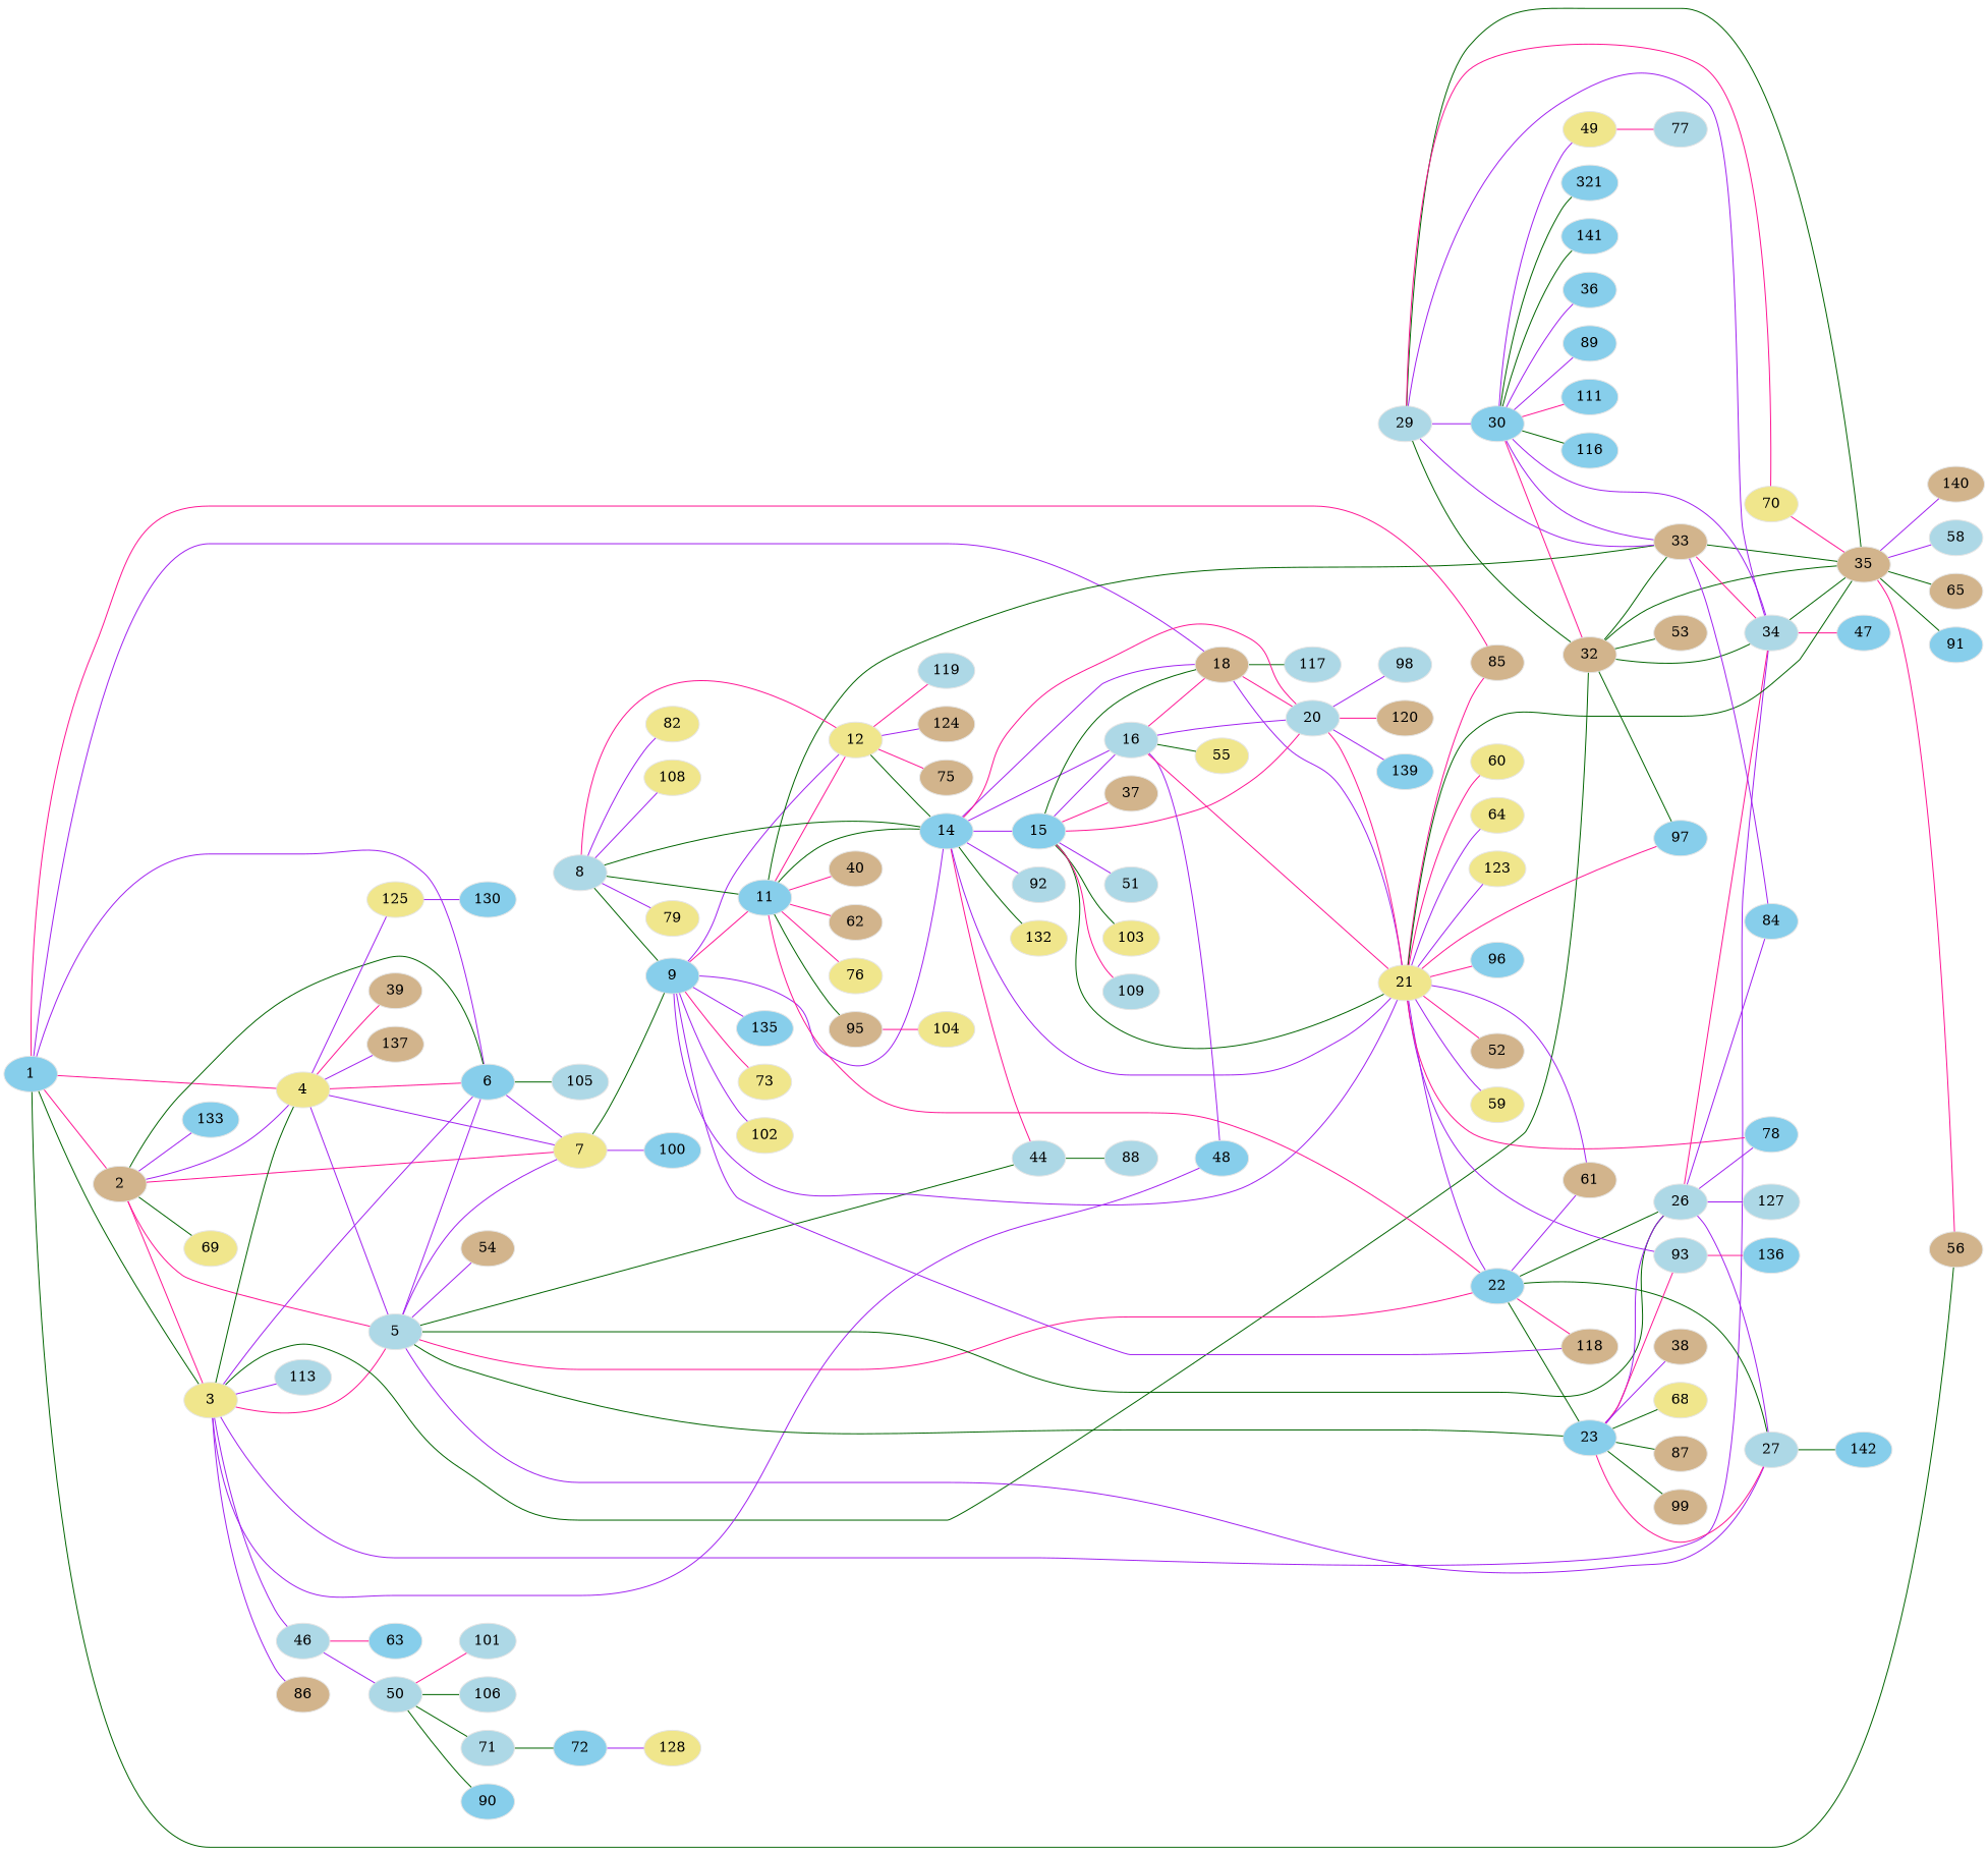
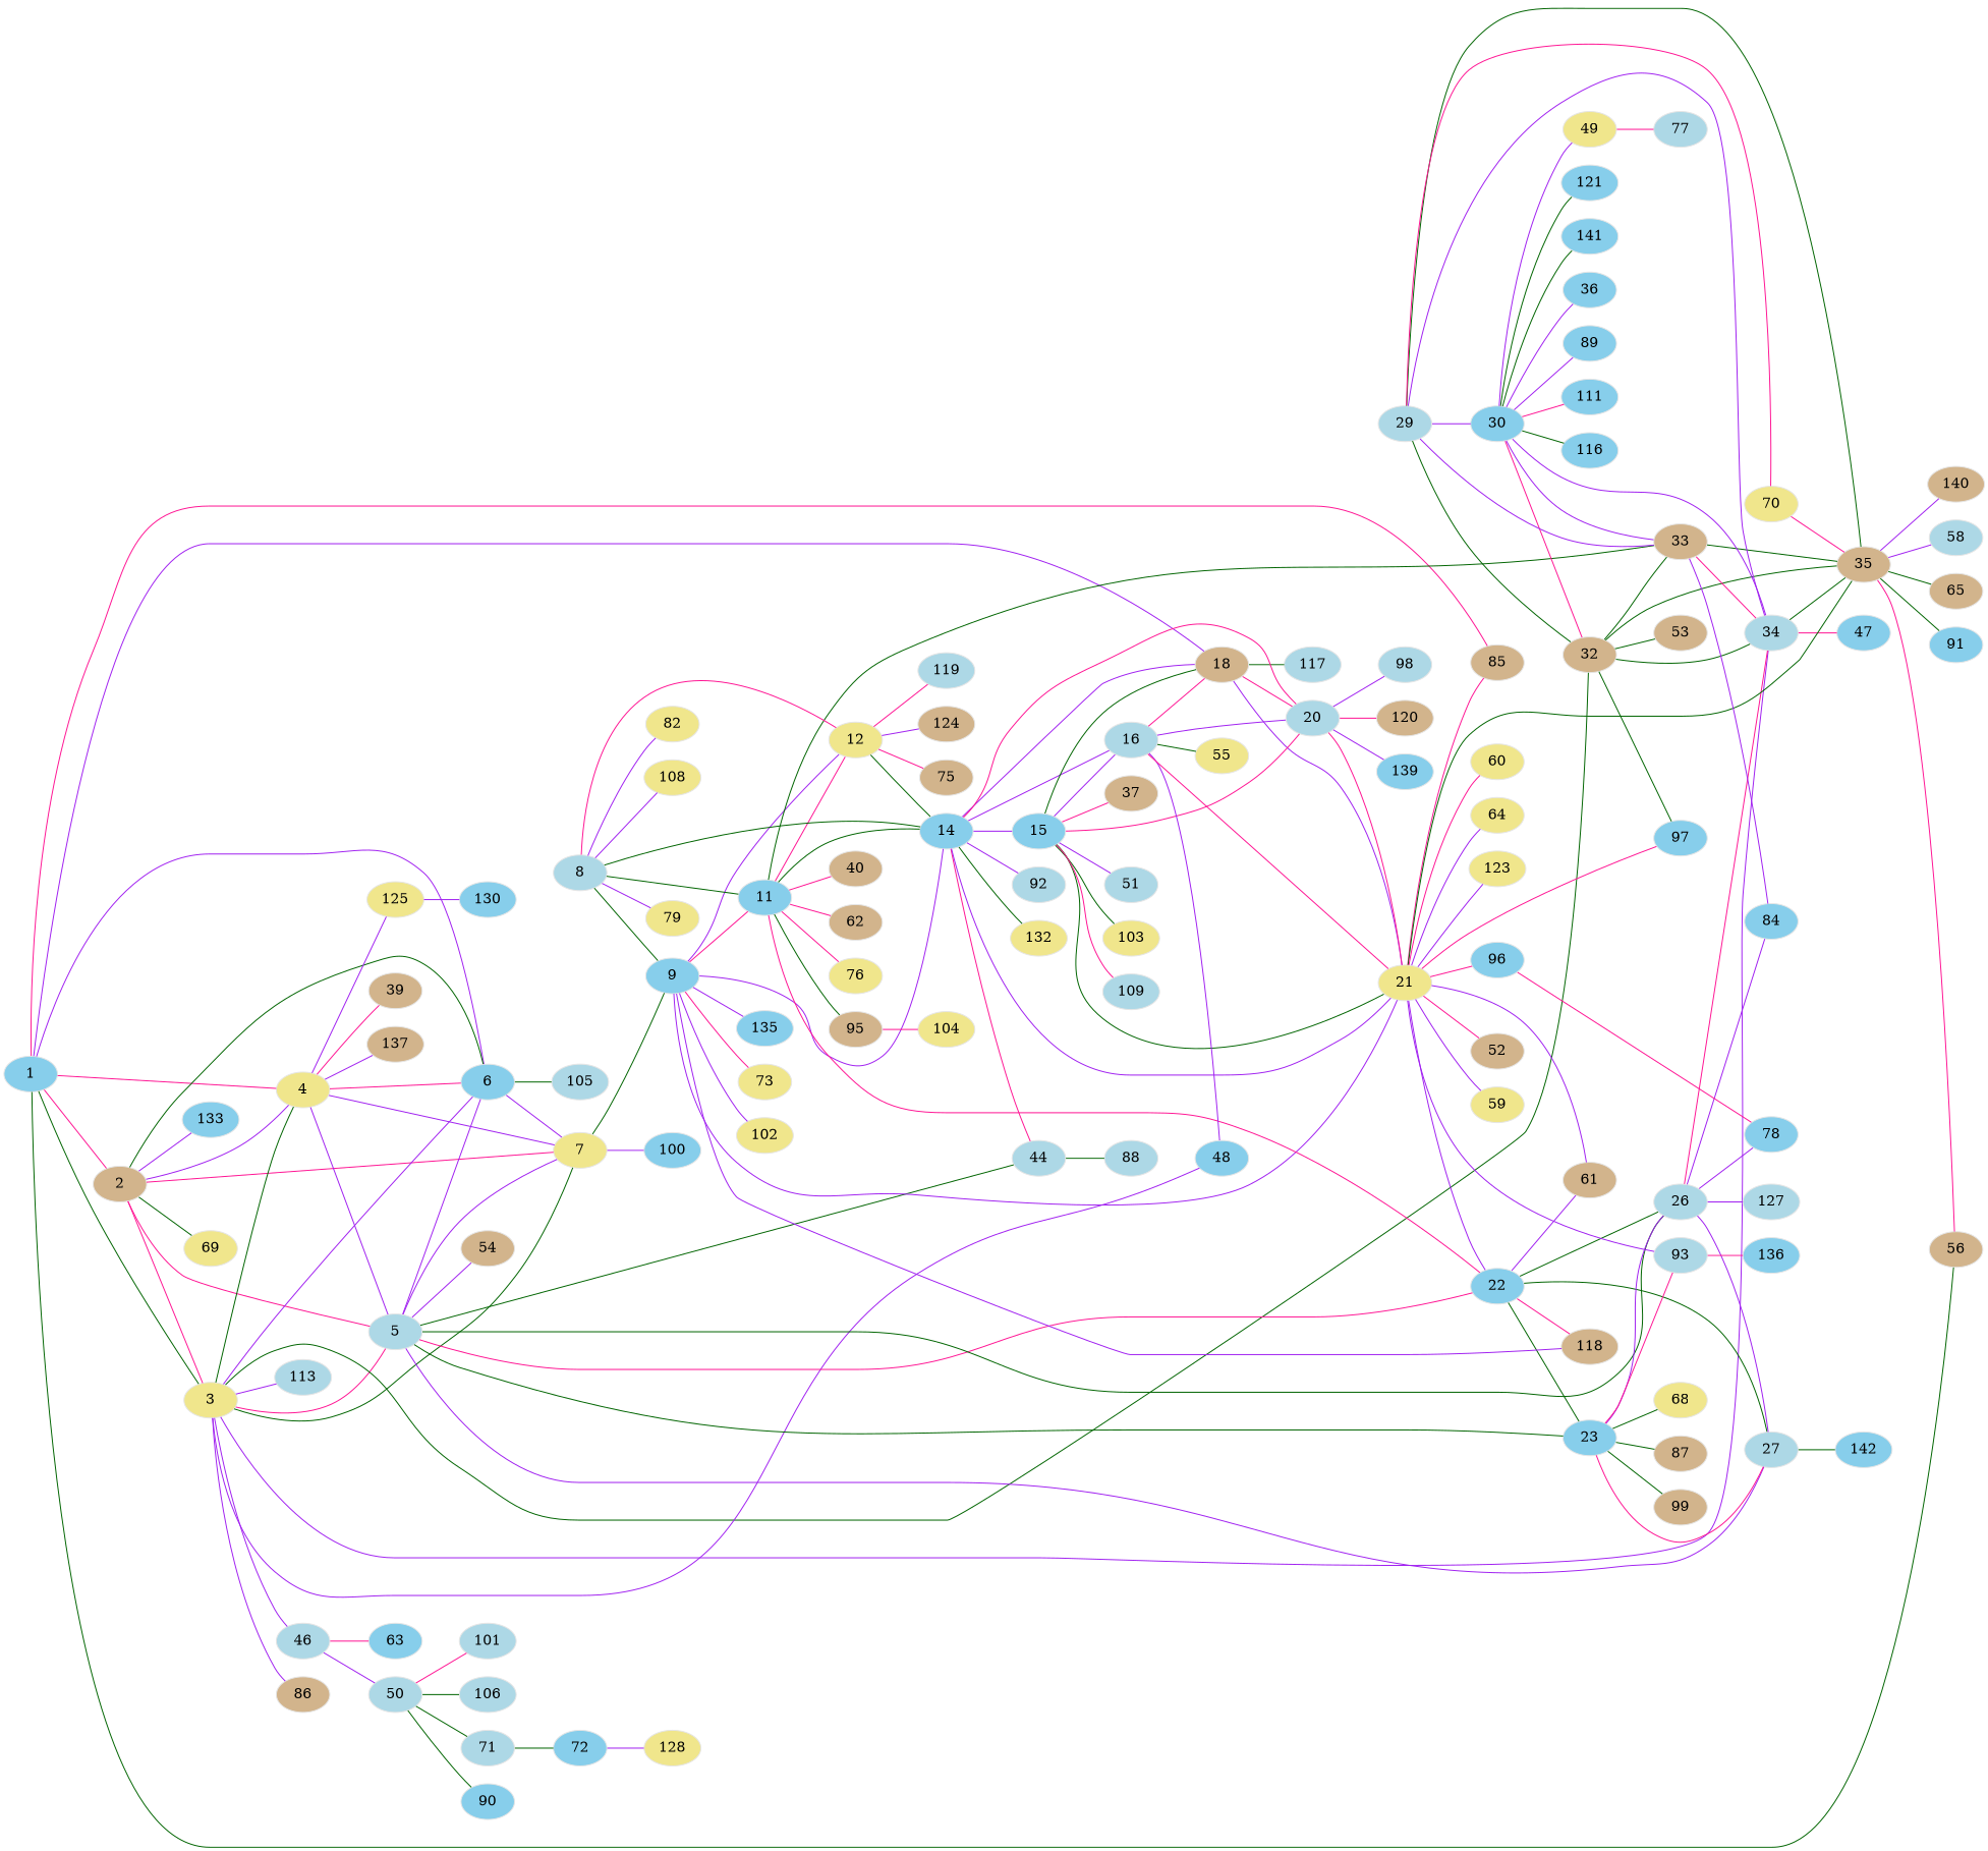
  graph {
    rankdir=LR
    node [color=gray90 fillcolor=skyblue style=filled]
    edge [color=purple]
    1 [super="+112"]
    2 [fillcolor=tan super="+67"]
    3 [fillcolor=khaki super="+41"]
    4 [fillcolor=khaki super="+42"]
    6 [super="+45"]
    18 [fillcolor=tan]
    56 [fillcolor=tan]
    85 [fillcolor=tan super="+131"]
    5 [fillcolor=lightblue super="+24"]
    7 [fillcolor=khaki super="+107"]
    69 [fillcolor=khaki]
    133
    32 [fillcolor=tan super="+80"]
    34 [fillcolor=lightblue super="+94"]
    46 [fillcolor=lightblue]
    48
    86 [fillcolor=tan]
    113 [fillcolor=lightblue]
    39 [fillcolor=tan]
    125 [fillcolor=khaki]
    137 [fillcolor=tan]
    22 [super="+126"]
    23 [super="+25"]
    26 [fillcolor=lightblue super="+28"]
    27 [fillcolor=lightblue super="+43"]
    44 [fillcolor=lightblue]
    54 [fillcolor=tan]
    105 [fillcolor=lightblue]
    9 [super="+13"]
    100
    21 [fillcolor=khaki super="+81"]
    20 [fillcolor=lightblue super="+66"]
    117 [fillcolor=lightblue]
    33 [fillcolor=tan super="+115"]
    35 [fillcolor=tan super="+83"]
    97
    53 [fillcolor=tan]
    47
    50 [fillcolor=lightblue super="+122"]
    63
    130
    118 [fillcolor=tan]
    61 [fillcolor=tan]
    93 [fillcolor=lightblue super="+143"]
-   38 [fillcolor=tan]
    68 [fillcolor=khaki]
    87 [fillcolor=tan]
    99 [fillcolor=tan super="+110"]
    78
    84
    127 [fillcolor=lightblue]
    142
    88 [fillcolor=lightblue]
    11 [super="+74"]
    12 [fillcolor=khaki]
    14 [super="+17"]
    73 [fillcolor=khaki]
    102 [fillcolor=khaki]
    135
    8 [fillcolor=lightblue super="+10"]
    79 [fillcolor=khaki]
    82 [fillcolor=khaki]
    108 [fillcolor=khaki]
    40 [fillcolor=tan super="+57"]
    62 [fillcolor=tan]
    76 [fillcolor=khaki]
    95 [fillcolor=tan super="+134"]
    75 [fillcolor=tan]
    119 [fillcolor=lightblue]
    124 [fillcolor=tan]
    15 [super="+19"]
    16 [fillcolor=lightblue]
    92 [fillcolor=lightblue]
    132 [fillcolor=khaki]
    52 [fillcolor=tan]
    59 [fillcolor=khaki]
    60 [fillcolor=khaki]
    64 [fillcolor=khaki]
    96
    123 [fillcolor=khaki]
    104 [fillcolor=khaki]
    37 [fillcolor=tan]
    51 [fillcolor=lightblue]
    103 [fillcolor=khaki]
    109 [fillcolor=lightblue]
    55 [fillcolor=khaki]
    98 [fillcolor=lightblue]
    120 [fillcolor=tan]
    139
    58 [fillcolor=lightblue]
    65 [fillcolor=tan]
    91
    140 [fillcolor=tan]
    136
    30 [super="+31"]
    36
    49 [fillcolor=khaki super="+114"]
    89
    111
    116
-   121 [label=321]
+   121
    141
    29 [fillcolor=lightblue]
    70 [fillcolor=khaki]
    77 [fillcolor=lightblue]
    71 [fillcolor=lightblue]
    90
    101 [fillcolor=lightblue]
    106 [fillcolor=lightblue]
    72 [super="+129"]
    128 [fillcolor=khaki]
    1 -- 2 [color=deeppink]
    1 -- 3 [color=darkgreen]
    1 -- 4 [color=deeppink]
    1 -- 6
    1 -- 18
    1 -- 56 [color=darkgreen]
    1 -- 85 [color=deeppink]
    2 -- 3 [color=deeppink]
    2 -- 4
    2 -- 6 [color=darkgreen]
    2 -- 5 [color=deeppink]
    2 -- 7 [color=deeppink]
    2 -- 69 [color=darkgreen]
    2 -- 133
    3 -- 4 [color=darkgreen]
    3 -- 6
    3 -- 5 [color=deeppink]
+   3 -- 7 [color=darkgreen]
    3 -- 32 [color=darkgreen]
    3 -- 34
    3 -- 46
    3 -- 48
    3 -- 86
    3 -- 113
    4 -- 6 [color=deeppink]
    4 -- 5
    4 -- 7
    4 -- 39 [color=deeppink]
    4 -- 125
    4 -- 137
    6 -- 7
    6 -- 105 [color=darkgreen]
    18 -- 21
    18 -- 20 [color=deeppink]
    18 -- 117 [color=darkgreen]
    5 -- 6
    5 -- 7
    5 -- 22 [color=deeppink]
    5 -- 23 [color=darkgreen weight=2]
    5 -- 26 [color=darkgreen weight=2]
    5 -- 27
    5 -- 44 [color=darkgreen]
    5 -- 54
    7 -- 9 [color=darkgreen]
    7 -- 100
    32 -- 34 [color=darkgreen]
    32 -- 33 [color=darkgreen]
    32 -- 35 [color=darkgreen]
    32 -- 97 [color=darkgreen]
    32 -- 53 [color=darkgreen]
    34 -- 35 [color=darkgreen]
    34 -- 47 [color=deeppink]
    46 -- 50
    46 -- 63 [color=deeppink]
    125 -- 130
    22 -- 23 [color=darkgreen weight=2]
    22 -- 26 [color=darkgreen weight=2]
    22 -- 27 [color=darkgreen]
    22 -- 118 [color=deeppink]
    22 -- 61
    23 -- 26 [weight=4]
    23 -- 27 [color=deeppink weight=2]
    23 -- 93 [color=deeppink]
-   23 -- 38
    23 -- 68 [color=darkgreen]
    23 -- 87 [color=darkgreen]
    23 -- 99 [color=darkgreen]
    26 -- 34 [color=deeppink]
    26 -- 27 [weight=2]
    26 -- 78
    26 -- 84
    26 -- 127
    27 -- 142 [color=darkgreen]
    44 -- 88 [color=darkgreen]
    9 -- 21
    9 -- 118
    9 -- 11 [color=deeppink weight=2]
    9 -- 12 [weight=2]
    9 -- 14 [weight=2]
    9 -- 73 [color=deeppink]
    9 -- 102
    9 -- 135
    21 -- 85 [color=deeppink]
    21 -- 22
    21 -- 35 [color=darkgreen]
    21 -- 97 [color=deeppink]
    21 -- 61
    21 -- 93
-   21 -- 78 [color=deeppink]
+   96 -- 78 [color=deeppink]
    21 -- 52 [color=deeppink]
    21 -- 59
    21 -- 60 [color=deeppink]
    21 -- 64
    21 -- 96 [color=deeppink]
    21 -- 123
    20 -- 21 [color=deeppink]
    20 -- 98
    20 -- 120 [color=deeppink]
    20 -- 139
    33 -- 34 [color=deeppink]
    33 -- 35 [color=darkgreen]
    33 -- 84
    35 -- 56 [color=deeppink]
    35 -- 58
    35 -- 65 [color=darkgreen]
    35 -- 91 [color=darkgreen]
    35 -- 140
    50 -- 71 [color=darkgreen]
    50 -- 90 [color=darkgreen]
    50 -- 101 [color=deeppink]
    50 -- 106 [color=darkgreen]
    93 -- 136 [color=deeppink]
    11 -- 22 [color=deeppink]
    11 -- 33 [color=darkgreen]
    11 -- 12 [color=deeppink]
    11 -- 14 [color=darkgreen]
    11 -- 40 [color=deeppink]
    11 -- 62 [color=deeppink]
    11 -- 76 [color=deeppink]
    11 -- 95 [color=darkgreen]
    12 -- 14 [color=darkgreen]
    12 -- 75 [color=deeppink]
    12 -- 119 [color=deeppink]
    12 -- 124
    14 -- 18
    14 -- 44 [color=deeppink]
    14 -- 21
    14 -- 20 [color=deeppink]
    14 -- 15 [weight=2]
    14 -- 16
    14 -- 92
    14 -- 132 [color=darkgreen]
    8 -- 9 [color=darkgreen weight=4]
    8 -- 11 [color=darkgreen weight=2]
    8 -- 12 [color=deeppink weight=2]
    8 -- 14 [color=darkgreen weight=2]
    8 -- 79
    8 -- 82
    8 -- 108
    95 -- 104 [color=deeppink]
    15 -- 18 [color=darkgreen weight=2]
    15 -- 21 [color=darkgreen weight=2]
    15 -- 20 [color=deeppink weight=2]
    15 -- 16 [weight=2]
    15 -- 37 [color=deeppink]
    15 -- 51
    15 -- 103 [color=darkgreen]
    15 -- 109 [color=deeppink]
    16 -- 18 [color=deeppink]
    16 -- 48
    16 -- 21 [color=deeppink]
    16 -- 20
    16 -- 55 [color=darkgreen]
    30 -- 32 [color=deeppink weight=2]
    30 -- 34 [weight=2]
    30 -- 33 [weight=2]
    30 -- 36
    30 -- 49
    30 -- 89
    30 -- 111 [color=deeppink]
    30 -- 116 [color=darkgreen]
    30 -- 121 [color=darkgreen]
    30 -- 141 [color=darkgreen]
    49 -- 77 [color=deeppink]
    29 -- 32 [color=darkgreen]
    29 -- 34
    29 -- 33
    29 -- 35 [color=darkgreen]
    29 -- 30 [weight=2]
    29 -- 70 [color=deeppink]
    70 -- 35 [color=deeppink weight=2]
    71 -- 72 [color=darkgreen]
    72 -- 128
  }
